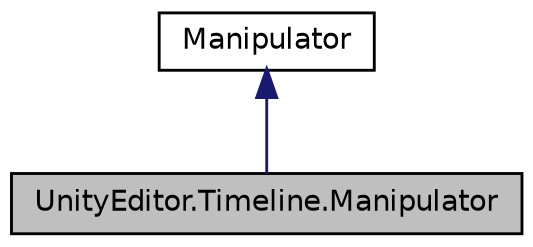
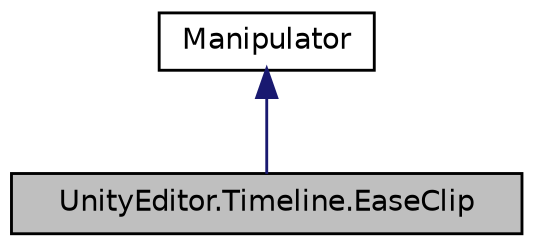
  digraph {
    node [color=black fontname=Helvetica fontsize=10 shape=record style=filled]
-   n1 [fillcolor=grey75 fontcolor=black height=0.2 label="UnityEditor.Timeline.Manipulator" width=0.4]
+   n1 [fillcolor=grey75 fontcolor=black height=0.2 label="UnityEditor.Timeline.EaseClip" width=0.4]
    n2 [fillcolor=white height=0.2 label=Manipulator width=0.4]
    n2 -> n1 [color=midnightblue dir=back fontname=Helvetica fontsize=10 labelfontname=Helvetica labelfontsize=10 style=solid]
  }
